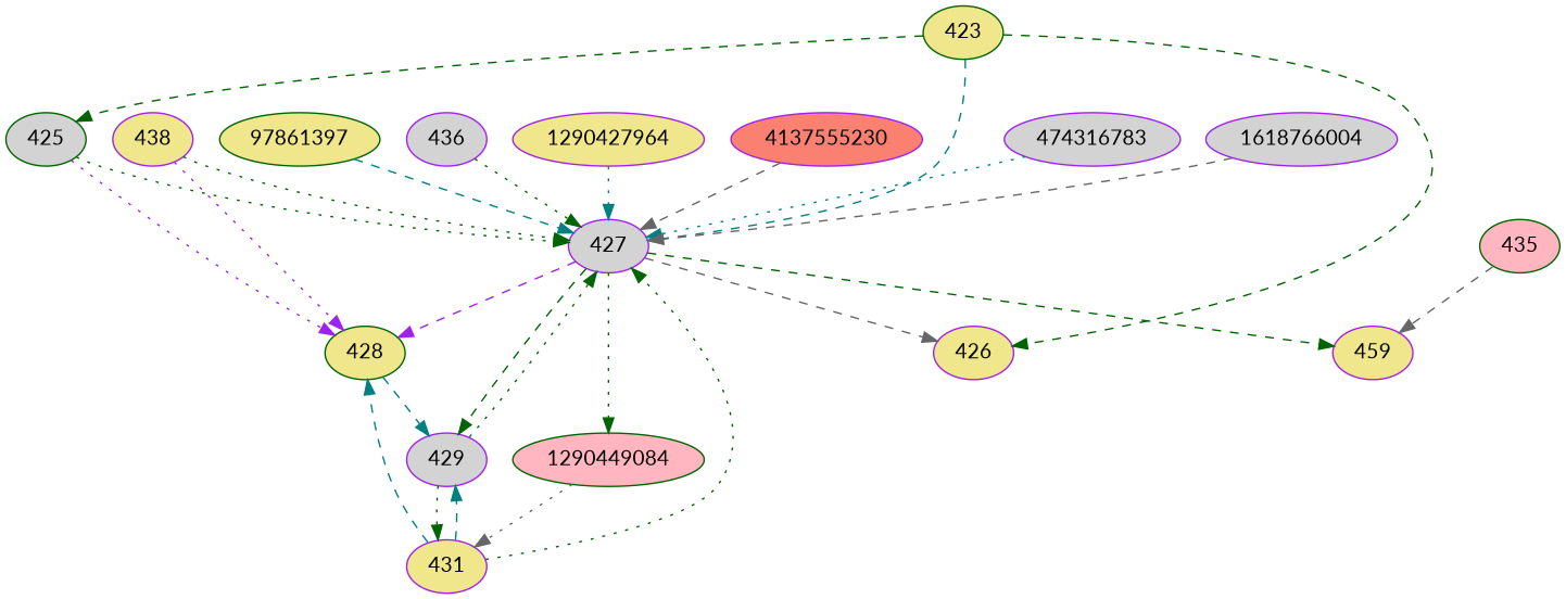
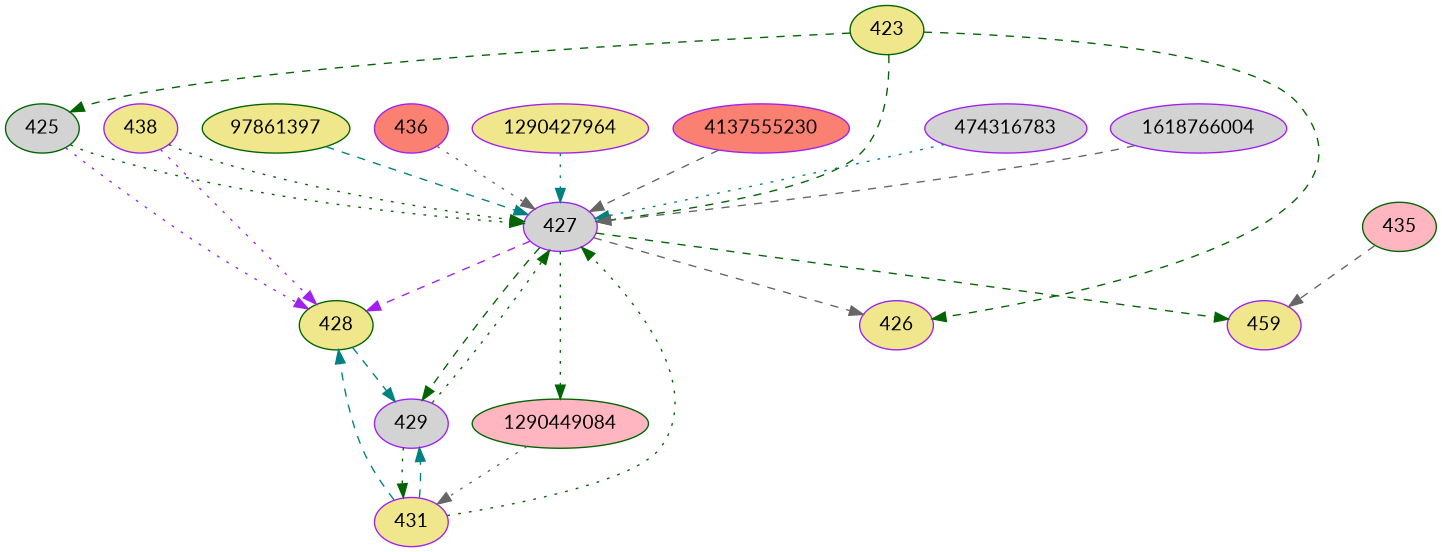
  strict digraph {
    fontname=Lato
    node [color=purple fillcolor=khaki fontname=Lato style=filled]
    edge [color=darkgreen fontname=Lato style=dashed]
    423 [color=darkgreen]
    425 [color=darkgreen fillcolor=lightgrey]
    426
    427 [fillcolor=lightgrey]
    428 [color=darkgreen]
    429 [fillcolor=lightgrey]
    459
    1290449084 [color=darkgreen fillcolor=lightpink]
    431
    474316783 [fillcolor=lightgrey]
    435 [color=darkgreen fillcolor=lightpink]
    1618766004 [fillcolor=lightgrey]
    97861397 [color=darkgreen]
-   436 [fillcolor=lightgrey]
+   436 [fillcolor=salmon]
    438
    1290427964
    4137555230 [fillcolor=salmon]
    423 -> 425
    423 -> 426
-   423 -> 427 [color=teal]
+   423 -> 427
    425 -> 427 [style=dotted]
    425 -> 428 [color=purple style=dotted]
    427 -> 426 [color=gray40]
    427 -> 428 [color=purple]
    427 -> 429
    427 -> 459
    427 -> 1290449084 [style=dotted]
    428 -> 429 [color=teal]
    429 -> 427 [style=dotted]
    429 -> 431 [style=dotted]
    1290449084 -> 431 [color=gray40 style=dotted]
    431 -> 427 [style=dotted]
    431 -> 428 [color=teal]
    431 -> 429 [color=teal]
    474316783 -> 427 [color=teal style=dotted]
    435 -> 459 [color=gray40]
    1618766004 -> 427 [color=gray40]
    97861397 -> 427 [color=teal]
-   436 -> 427 [style=dotted]
+   436 -> 427 [color=gray40 style=dotted]
    438 -> 427 [style=dotted]
    438 -> 428 [color=purple style=dotted]
    1290427964 -> 427 [color=teal style=dotted]
    4137555230 -> 427 [color=gray40]
  }
